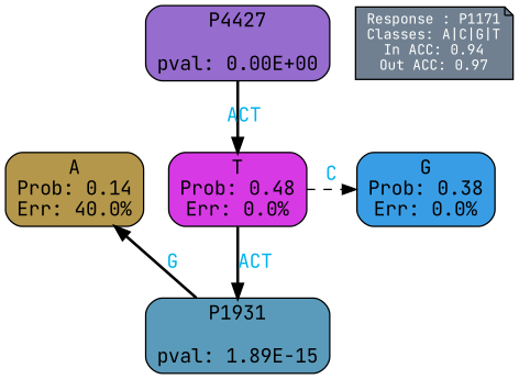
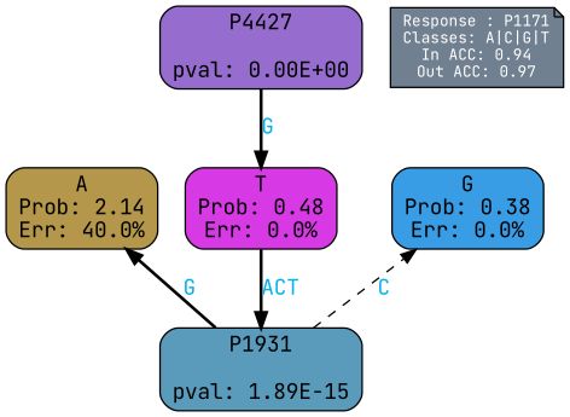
  digraph {
    fontname="JetBrains Mono"
    ranksep=equally
    splines=polylines
    node [color=black fontname="JetBrains Mono" shape=box style="filled, rounded"]
    edge [fontcolor=deepskyblue2 fontname="JetBrains Mono" style=bold]
-   n1 [fillcolor="#b4974a" label="A\nProb: 0.14\nErr: 40.0%"]
+   n1 [fillcolor="#b4974a" label="A\nProb: 2.14\nErr: 40.0%"]
    n2 [fillcolor="#399de5" label="G\nProb: 0.38\nErr: 0.0%"]
    n3 [fillcolor="#d739e5" label="T\nProb: 0.48\nErr: 0.0%"]
    n4 [align=left fillcolor=slategray fontcolor=white fontsize=10 label="Response : P1171\nClasses: A|C|G|T\nIn ACC: 0.94\nOut ACC: 0.97\n" shape=note style=filled]
    n5 [fillcolor="#966ccf" label="P4427\n\npval: 0.00E+00"]
    n6 [fillcolor="#5a9bbb" label="P1931\n\npval: 1.89E-15"]
    subgraph sub_1 {
      rank=same
      n1
      n2
      n3
    }
    subgraph sub_2 {
      rank=same
      n4
      n5
    }
    n3 -> n6 [label=ACT]
-   n5 -> n3 [label=ACT]
+   n5 -> n3 [label=G]
    n6 -> n1 [label=G]
-   n3 -> n2 [label=C style=dashed]
+   n6 -> n2 [label=C style=dashed]
  }
